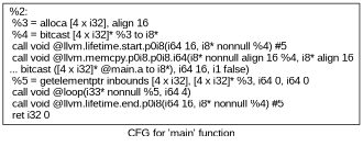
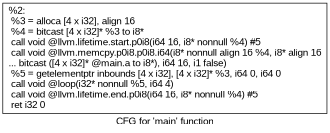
  digraph {
    label="CFG for 'main' function"
    fontname="Liberation Sans"
-   n1 [label="{%2:\l  %3 = alloca [4 x i32], align 16\l  %4 = bitcast [4 x i32]* %3 to i8*\l  call void @llvm.lifetime.start.p0i8(i64 16, i8* nonnull %4) #5\l  call void @llvm.memcpy.p0i8.p0i8.i64(i8* nonnull align 16 %4, i8* align 16\l... bitcast ([4 x i32]* @main.a to i8*), i64 16, i1 false)\l  %5 = getelementptr inbounds [4 x i32], [4 x i32]* %3, i64 0, i64 0\l  call void @loop(i33* nonnull %5, i64 4)\l  call void @llvm.lifetime.end.p0i8(i64 16, i8* nonnull %4) #5\l  ret i32 0\l}" shape=record fontname="Liberation Sans"]
+   n1 [label="{%2:\l  %3 = alloca [4 x i32], align 16\l  %4 = bitcast [4 x i32]* %3 to i8*\l  call void @llvm.lifetime.start.p0i8(i64 16, i8* nonnull %4) #5\l  call void @llvm.memcpy.p0i8.p0i8.i64(i8* nonnull align 16 %4, i8* align 16\l... bitcast ([4 x i32]* @main.a to i8*), i64 16, i1 false)\l  %5 = getelementptr inbounds [4 x i32], [4 x i32]* %3, i64 0, i64 0\l  call void @loop(i32* nonnull %5, i64 4)\l  call void @llvm.lifetime.end.p0i8(i64 16, i8* nonnull %4) #5\l  ret i32 0\l}" shape=record fontname="Liberation Sans"]
  }
